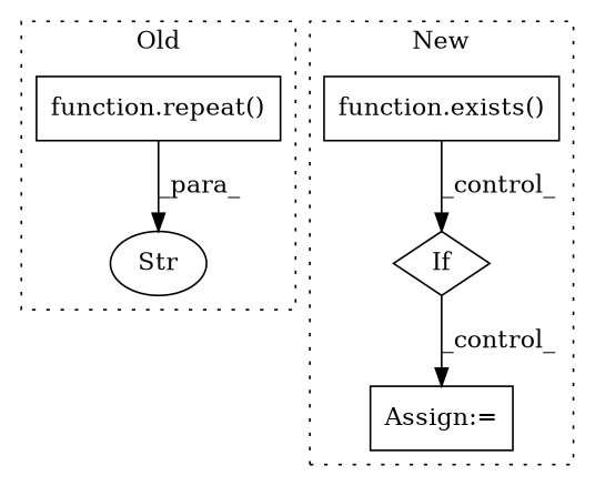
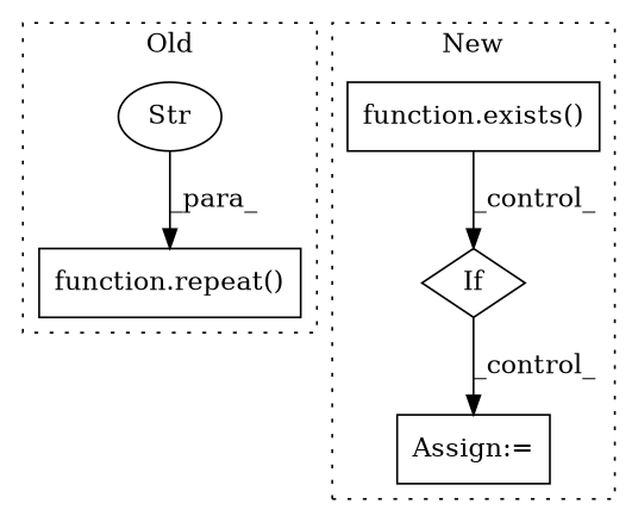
  digraph {
    node [a=75 l=3 shape=box]
    n1 [l="7,21" label="function.repeat()" s="5867,5897"]
    n2 [a=66 l=20 label=Str s=5877 shape=ellipse]
    n3 [l="7,1" label="function.exists()" s="6767,6805"]
    n4 [a=96 label=If s=6764 shape=diamond]
    n5 [a=68 label="Assign:=" s=7009]
    subgraph cluster_1 {
      label=Old
      style=dotted
      n1
      n2
    }
    subgraph cluster_2 {
      label=New
      style=dotted
      n3
      n4
      n5
    }
-   n1 -> n2 [label=_para_]
+   n2 -> n1 [label=_para_]
    n3 -> n4 [label=_control_]
    n4 -> n5 [label=_control_]
  }
